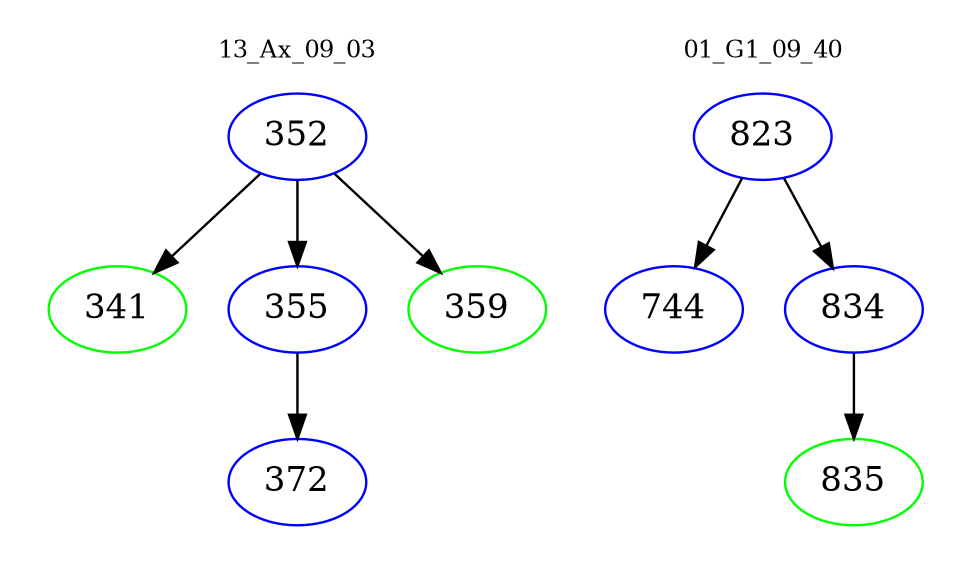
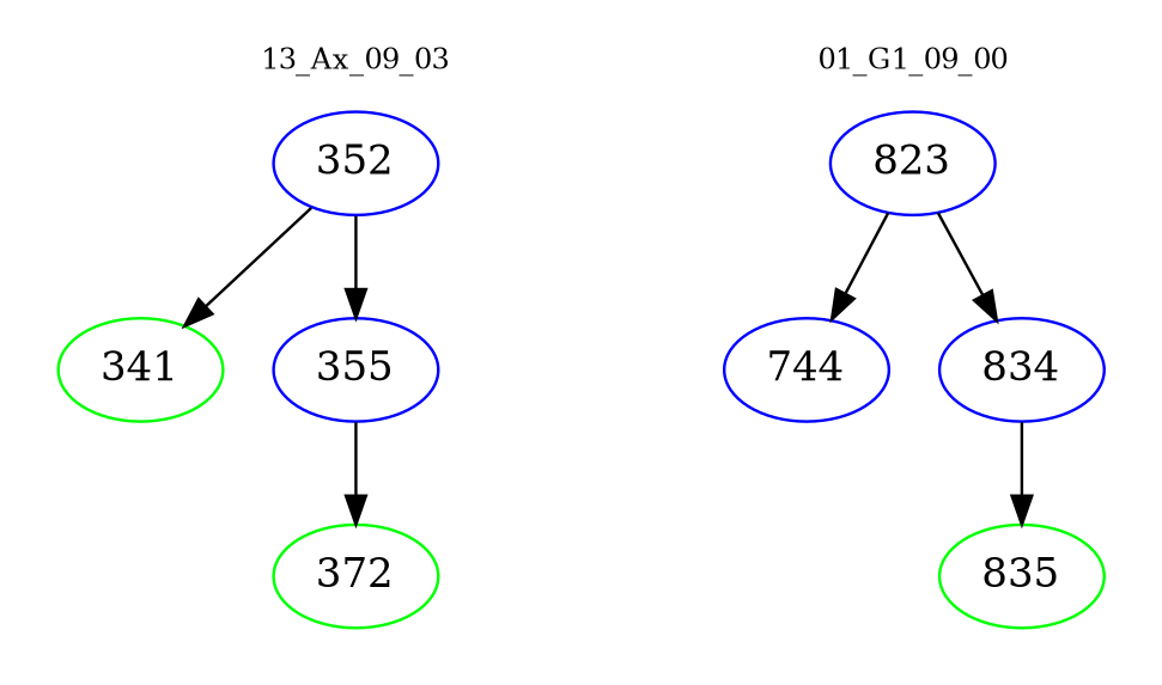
  digraph {
    node [color=blue]
    edge [color=black]
    n1 [label=352]
    n2 [color=green label=341]
    n3 [label=355]
-   n4 [color=green label=359]
-   n5 [label=372]
+   n5 [color=green label=372]
    n6 [label=823]
    n7 [label=744]
    n8 [label=834]
    n9 [color=green label=835]
    subgraph cluster_1 {
      color=white
      fontsize=10
      label="13_Ax_09_03"
      n1
      n2
      n3
-     n4
      n5
    }
    subgraph cluster_2 {
      color=white
      fontsize=10
-     label="01_G1_09_40"
+     label="01_G1_09_00"
      n6
      n7
      n8
      n9
    }
    n1 -> n2
    n1 -> n3
-   n1 -> n4
    n3 -> n5
    n6 -> n7
    n6 -> n8
    n8 -> n9
  }
